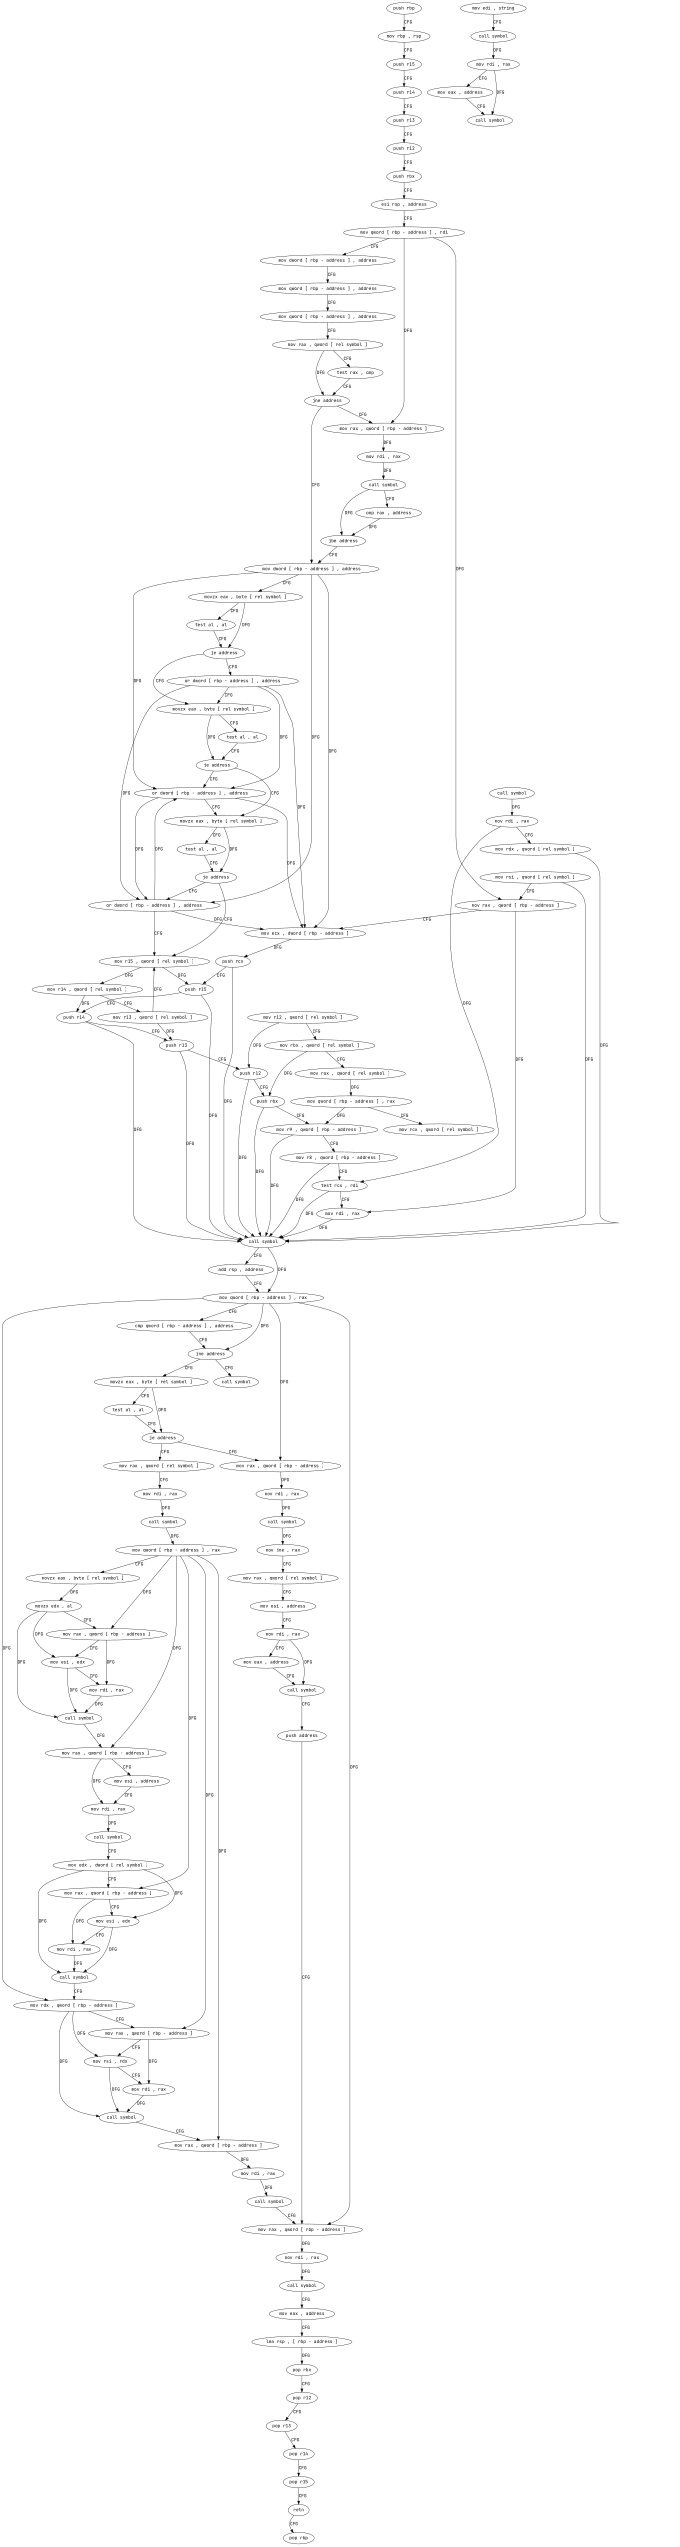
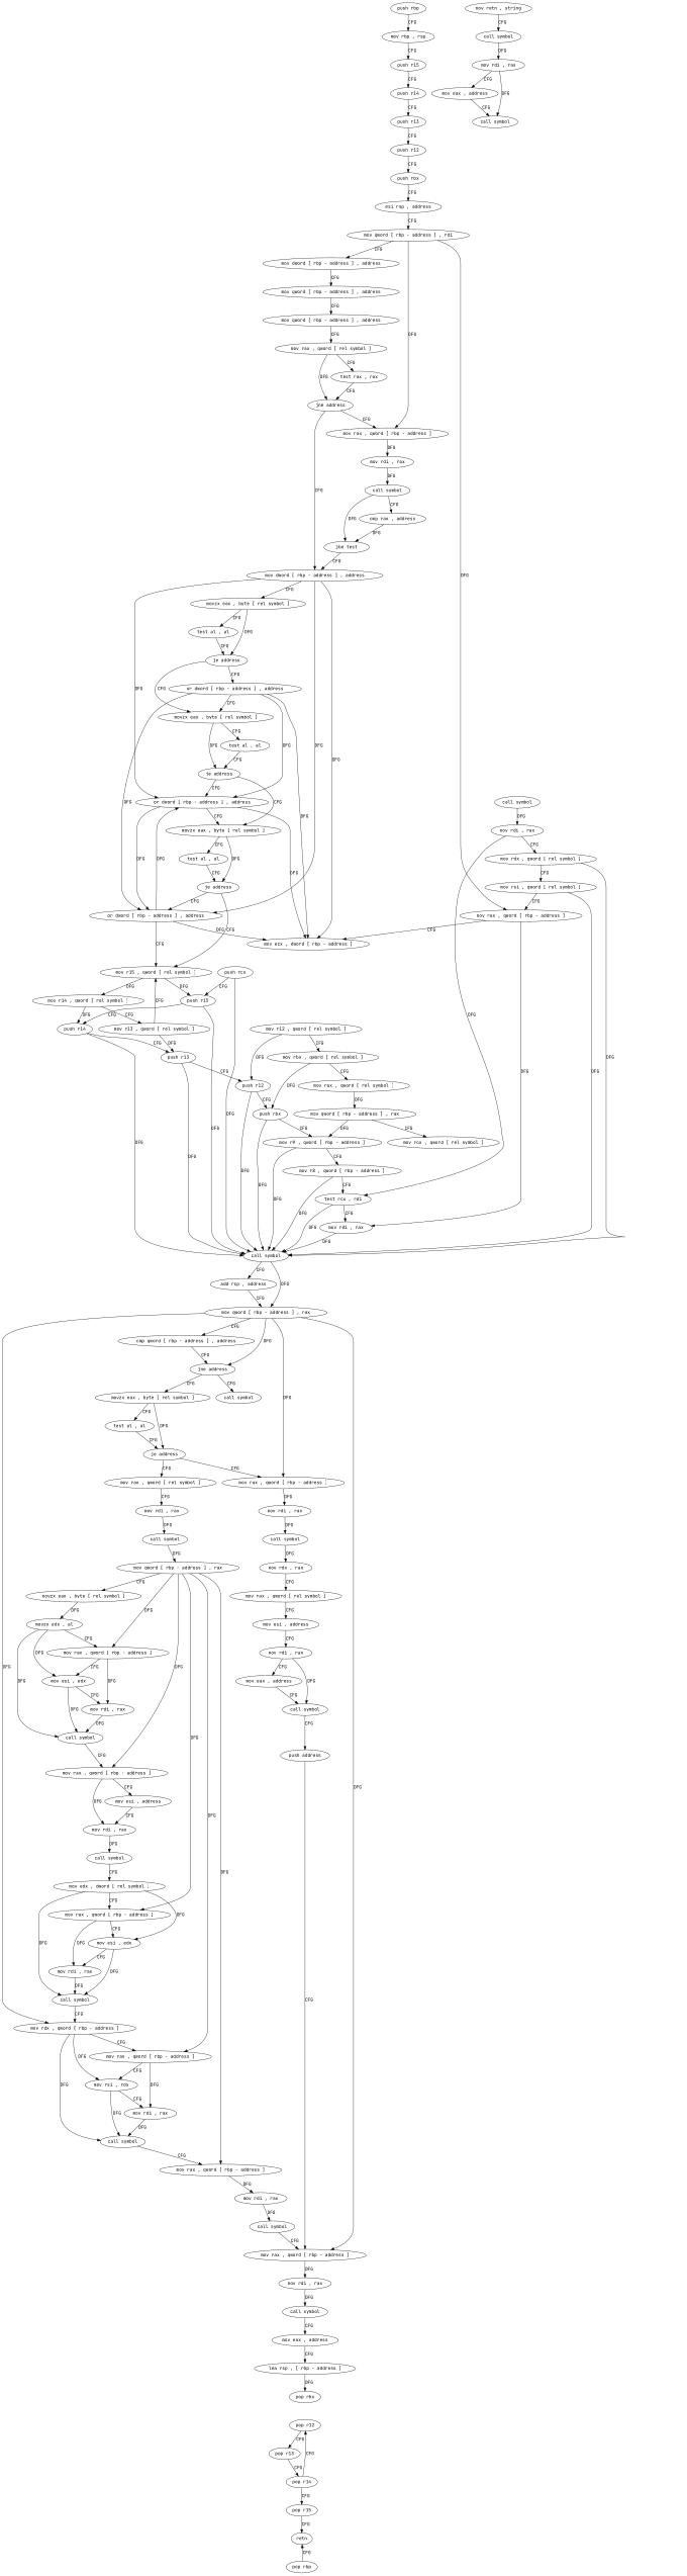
  digraph {
    fontname="JetBrains Mono"
    node [fontname="JetBrains Mono"]
    edge [fontname="JetBrains Mono"]
    n1 [label="push rbp"]
    n2 [label="mov rbp , rsp"]
    n3 [label="push r15"]
    n4 [label="push r14"]
    n5 [label="push r13"]
    n6 [label="push r12"]
    n7 [label="push rbx"]
    n8 [label="esi rsp , address"]
    n9 [label="mov qword [ rbp - address ] , rdi"]
    n10 [label="mov dword [ rbp - address ] , address"]
    n11 [label="mov rax , qword [ rbp - address ]"]
    n12 [label="mov rax , qword [ rbp - address ]"]
    n13 [label="mov qword [ rbp - address ] , address"]
    n14 [label="mov rdi , rax"]
    n15 [label="mov ecx , dword [ rbp - address ]"]
    n16 [label="mov rdi , rax"]
    n17 [label="mov qword [ rbp - address ] , address"]
    n18 [label="mov rax , qword [ rel symbol ]"]
-   n19 [label="test rax , cmp"]
+   n19 [label="test rax , rax"]
    n20 [label="jne address"]
    n21 [label="mov dword [ rbp - address ] , address"]
    n22 [label="movzx eax , byte [ rel symbol ]"]
    n23 [label="or dword [ rbp - address ] , address"]
    n24 [label="or dword [ rbp - address ] , address"]
    n25 [label="test al , al"]
    n26 [label="je address"]
    n27 [label="movzx eax , byte [ rel symbol ]"]
    n28 [label="mov r15 , qword [ rel symbol ]"]
    n29 [label="push rcx"]
    n30 [label="call symbol"]
    n31 [label="movzx eax , byte [ rel symbol ]"]
    n32 [label="or dword [ rbp - address ] , address"]
    n33 [label="test al , al"]
    n34 [label="je address"]
    n35 [label="cmp rax , address"]
-   n36 [label="jbe address"]
-   n37 [label="mov edi , string"]
+   n36 [label="jbe test"]
+   n37 [label="mov retn , string"]
    n38 [label="call symbol"]
    n39 [label="mov rdi , rax"]
    n40 [label="test al , al"]
    n41 [label="je address"]
    n42 [label="mov eax , address"]
    n43 [label="call symbol"]
    n44 [label="mov r14 , qword [ rel symbol ]"]
    n45 [label="push r15"]
    n46 [label="mov r13 , qword [ rel symbol ]"]
    n47 [label="push r14"]
    n48 [label="call symbol"]
    n49 [label="push r13"]
    n50 [label="mov r12 , qword [ rel symbol ]"]
    n51 [label="mov rbx , qword [ rel symbol ]"]
    n52 [label="push r12"]
    n53 [label="mov rax , qword [ rel symbol ]"]
    n54 [label="push rbx"]
    n55 [label="mov qword [ rbp - address ] , rax"]
    n56 [label="mov r9 , qword [ rbp - address ]"]
    n57 [label="mov rcx , qword [ rel symbol ]"]
    n58 [label="mov r8 , qword [ rbp - address ]"]
    n59 [label="call symbol"]
    n60 [label="mov rdi , rax"]
    n61 [label="test rcx , rdi"]
    n62 [label="mov rdx , qword [ rel symbol ]"]
    n63 [label="mov rsi , qword [ rel symbol ]"]
    n64 [label="add rsp , address"]
    n65 [label="mov qword [ rbp - address ] , rax"]
    n66 [label="cmp qword [ rbp - address ] , address"]
    n67 [label="jne address"]
    n68 [label="mov rax , qword [ rbp - address ]"]
    n69 [label="mov rdx , qword [ rbp - address ]"]
    n70 [label="mov rax , qword [ rbp - address ]"]
    n71 [label="movzx eax , byte [ rel symbol ]"]
    n72 [label="call symbol"]
    n73 [label="mov rdi , rax"]
    n74 [label="mov rax , qword [ rbp - address ]"]
    n75 [label="mov rsi , rdx"]
    n76 [label="call symbol"]
    n77 [label="mov rdi , rax"]
    n78 [label="test al , al"]
    n79 [label="je address"]
    n80 [label="mov rax , qword [ rel symbol ]"]
    n81 [label="mov rdi , rax"]
    n82 [label="call symbol"]
    n83 [label="call symbol"]
    n84 [label="mov qword [ rbp - address ] , rax"]
    n85 [label="movzx eax , byte [ rel symbol ]"]
    n86 [label="mov rax , qword [ rbp - address ]"]
    n87 [label="mov rax , qword [ rbp - address ]"]
    n88 [label="mov rax , qword [ rbp - address ]"]
    n89 [label="mov rax , qword [ rbp - address ]"]
    n90 [label="movzx edx , al"]
    n91 [label="mov esi , edx"]
    n92 [label="mov rdi , rax"]
    n93 [label="mov esi , address"]
    n94 [label="mov rdi , rax"]
    n95 [label="mov esi , edx"]
    n96 [label="mov rdi , rax"]
    n97 [label="mov rdi , rax"]
    n98 [label="mov rdi , rax"]
    n99 [label="call symbol"]
    n100 [label="call symbol"]
    n101 [label="mov edx , dword [ rel symbol ]"]
    n102 [label="call symbol"]
    n103 [label="call symbol"]
    n104 [label="call symbol"]
-   n105 [label="mov jne , rax"]
+   n105 [label="mov rdx , rax"]
    n106 [label="mov rax , qword [ rel symbol ]"]
    n107 [label="mov esi , address"]
    n108 [label="mov rdi , rax"]
    n109 [label="mov eax , address"]
    n110 [label="call symbol"]
    n111 [label="push address"]
    n112 [label="mov eax , address"]
    n113 [label="lea rsp , [ rbp - address ]"]
    n114 [label="pop rbx"]
    n115 [label="pop r12"]
    n116 [label="pop r13"]
    n117 [label="pop r14"]
    n118 [label="pop r15"]
    n119 [label=retn]
    n120 [label="pop rbp"]
    n1 -> n2 [label=CFG]
    n2 -> n3 [label=CFG]
    n3 -> n4 [label=CFG]
    n4 -> n5 [label=CFG]
    n5 -> n6 [label=CFG]
    n6 -> n7 [label=CFG]
    n7 -> n8 [label=CFG]
    n8 -> n9 [label=CFG]
    n9 -> n10 [label=CFG]
    n9 -> n11 [label=DFG]
    n9 -> n12 [label=DFG]
    n10 -> n13 [label=CFG]
    n11 -> n14 [label=DFG]
    n12 -> n15 [label=CFG]
    n12 -> n16 [label=DFG]
    n13 -> n17 [label=CFG]
    n14 -> n30 [label=DFG]
-   n15 -> n29 [label=DFG]
    n16 -> n48 [label=DFG]
    n17 -> n18 [label=CFG]
    n18 -> n19 [label=CFG]
    n18 -> n20 [label=DFG]
    n19 -> n20 [label=CFG]
    n20 -> n11 [label=CFG]
    n20 -> n21 [label=CFG]
    n21 -> n15 [label=DFG]
    n21 -> n22 [label=CFG]
    n21 -> n23 [label=DFG]
    n21 -> n24 [label=DFG]
    n22 -> n25 [label=CFG]
    n22 -> n26 [label=DFG]
    n23 -> n15 [label=DFG]
    n23 -> n24 [label=DFG]
    n23 -> n27 [label=CFG]
    n24 -> n15 [label=DFG]
    n24 -> n23 [label=DFG]
    n24 -> n28 [label=CFG]
    n25 -> n26 [label=CFG]
    n26 -> n31 [label=CFG]
    n26 -> n32 [label=CFG]
    n27 -> n40 [label=CFG]
    n27 -> n41 [label=DFG]
    n28 -> n44 [label=DFG]
    n28 -> n45 [label=DFG]
    n29 -> n45 [label=CFG]
    n29 -> n48 [label=DFG]
    n30 -> n35 [label=CFG]
    n30 -> n36 [label=DFG]
    n31 -> n33 [label=CFG]
    n31 -> n34 [label=DFG]
    n32 -> n15 [label=DFG]
    n32 -> n23 [label=DFG]
    n32 -> n24 [label=DFG]
    n32 -> n31 [label=CFG]
    n33 -> n34 [label=CFG]
    n34 -> n23 [label=CFG]
    n34 -> n27 [label=CFG]
    n35 -> n36 [label=DFG]
    n36 -> n21 [label=CFG]
    n37 -> n38 [label=CFG]
    n38 -> n39 [label=DFG]
    n39 -> n42 [label=CFG]
    n39 -> n43 [label=DFG]
    n40 -> n41 [label=CFG]
    n41 -> n24 [label=CFG]
    n41 -> n28 [label=CFG]
    n42 -> n43 [label=CFG]
    n44 -> n46 [label=CFG]
    n44 -> n47 [label=DFG]
    n45 -> n47 [label=CFG]
    n45 -> n48 [label=DFG]
    n46 -> n28 [label=CFG]
    n46 -> n49 [label=DFG]
    n47 -> n48 [label=DFG]
    n47 -> n49 [label=CFG]
    n48 -> n64 [label=CFG]
    n48 -> n65 [label=DFG]
    n49 -> n48 [label=DFG]
    n49 -> n52 [label=CFG]
    n50 -> n51 [label=CFG]
    n50 -> n52 [label=DFG]
    n51 -> n53 [label=CFG]
    n51 -> n54 [label=DFG]
    n52 -> n48 [label=DFG]
    n52 -> n54 [label=CFG]
    n53 -> n55 [label=DFG]
    n54 -> n48 [label=DFG]
    n54 -> n56 [label=CFG]
    n55 -> n56 [label=DFG]
    n55 -> n57 [label=CFG]
    n56 -> n48 [label=DFG]
    n56 -> n58 [label=CFG]
    n58 -> n48 [label=DFG]
    n58 -> n61 [label=CFG]
    n59 -> n60 [label=DFG]
    n60 -> n61 [label=DFG]
    n60 -> n62 [label=CFG]
    n61 -> n16 [label=CFG]
    n61 -> n48 [label=DFG]
    n62 -> n48 [label=DFG]
+   n62 -> n63 [label=CFG]
    n63 -> n12 [label=CFG]
    n63 -> n48 [label=DFG]
    n64 -> n65 [label=CFG]
    n65 -> n66 [label=CFG]
    n65 -> n67 [label=DFG]
    n65 -> n68 [label=DFG]
    n65 -> n69 [label=DFG]
    n65 -> n70 [label=DFG]
    n66 -> n67 [label=CFG]
    n67 -> n71 [label=CFG]
    n67 -> n72 [label=CFG]
    n68 -> n73 [label=DFG]
    n69 -> n74 [label=CFG]
    n69 -> n75 [label=DFG]
    n69 -> n76 [label=DFG]
    n70 -> n77 [label=DFG]
    n71 -> n78 [label=CFG]
    n71 -> n79 [label=DFG]
    n73 -> n83 [label=DFG]
    n74 -> n75 [label=CFG]
    n74 -> n97 [label=DFG]
    n75 -> n76 [label=DFG]
    n75 -> n97 [label=CFG]
    n76 -> n89 [label=CFG]
    n77 -> n104 [label=DFG]
    n78 -> n79 [label=CFG]
    n79 -> n68 [label=CFG]
    n79 -> n80 [label=CFG]
    n80 -> n81 [label=CFG]
    n81 -> n82 [label=DFG]
    n82 -> n84 [label=DFG]
    n83 -> n105 [label=DFG]
    n84 -> n74 [label=DFG]
    n84 -> n85 [label=CFG]
    n84 -> n86 [label=DFG]
    n84 -> n87 [label=DFG]
    n84 -> n88 [label=DFG]
    n84 -> n89 [label=DFG]
    n85 -> n90 [label=DFG]
    n86 -> n91 [label=CFG]
    n86 -> n92 [label=DFG]
    n87 -> n93 [label=CFG]
    n87 -> n94 [label=DFG]
    n88 -> n95 [label=CFG]
    n88 -> n96 [label=DFG]
    n89 -> n98 [label=DFG]
    n90 -> n86 [label=CFG]
    n90 -> n91 [label=DFG]
    n90 -> n99 [label=DFG]
    n91 -> n92 [label=CFG]
    n91 -> n99 [label=DFG]
    n92 -> n99 [label=DFG]
    n93 -> n94 [label=CFG]
    n94 -> n100 [label=DFG]
    n95 -> n96 [label=CFG]
    n95 -> n102 [label=DFG]
    n96 -> n102 [label=DFG]
    n97 -> n76 [label=DFG]
    n98 -> n103 [label=DFG]
    n99 -> n87 [label=CFG]
    n100 -> n101 [label=CFG]
    n101 -> n88 [label=CFG]
    n101 -> n95 [label=DFG]
    n101 -> n102 [label=DFG]
    n102 -> n69 [label=CFG]
    n103 -> n70 [label=CFG]
    n104 -> n112 [label=CFG]
    n105 -> n106 [label=CFG]
    n106 -> n107 [label=CFG]
    n107 -> n108 [label=CFG]
    n108 -> n109 [label=CFG]
    n108 -> n110 [label=DFG]
    n109 -> n110 [label=CFG]
    n110 -> n111 [label=CFG]
    n111 -> n70 [label=CFG]
    n112 -> n113 [label=CFG]
    n113 -> n114 [label=DFG]
-   n114 -> n115 [label=CFG]
+   n117 -> n115 [label=CFG]
    n115 -> n116 [label=CFG]
    n116 -> n117 [label=CFG]
    n117 -> n118 [label=CFG]
    n118 -> n119 [label=CFG]
-   n119 -> n120 [label=CFG]
+   n120 -> n119 [label=CFG]
  }
